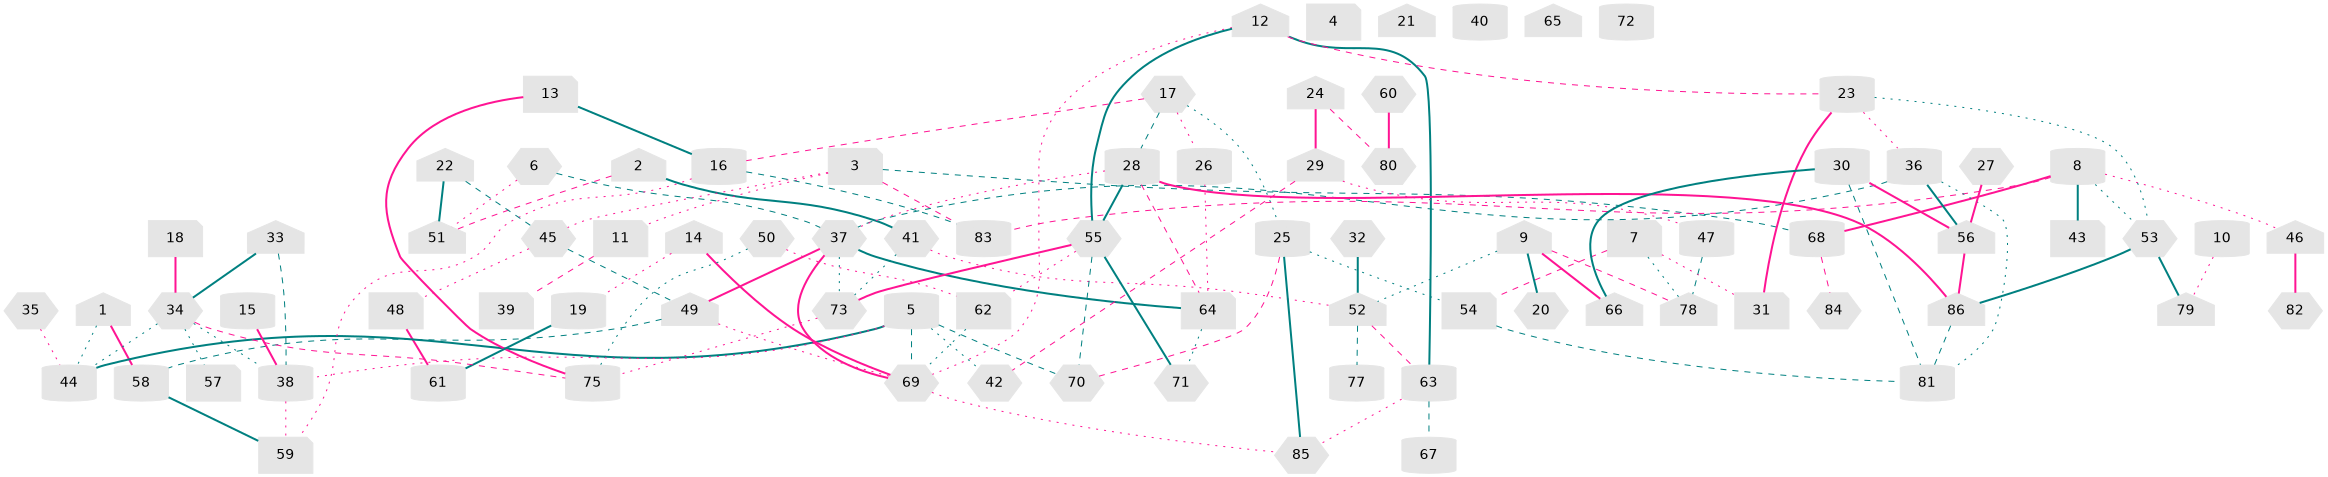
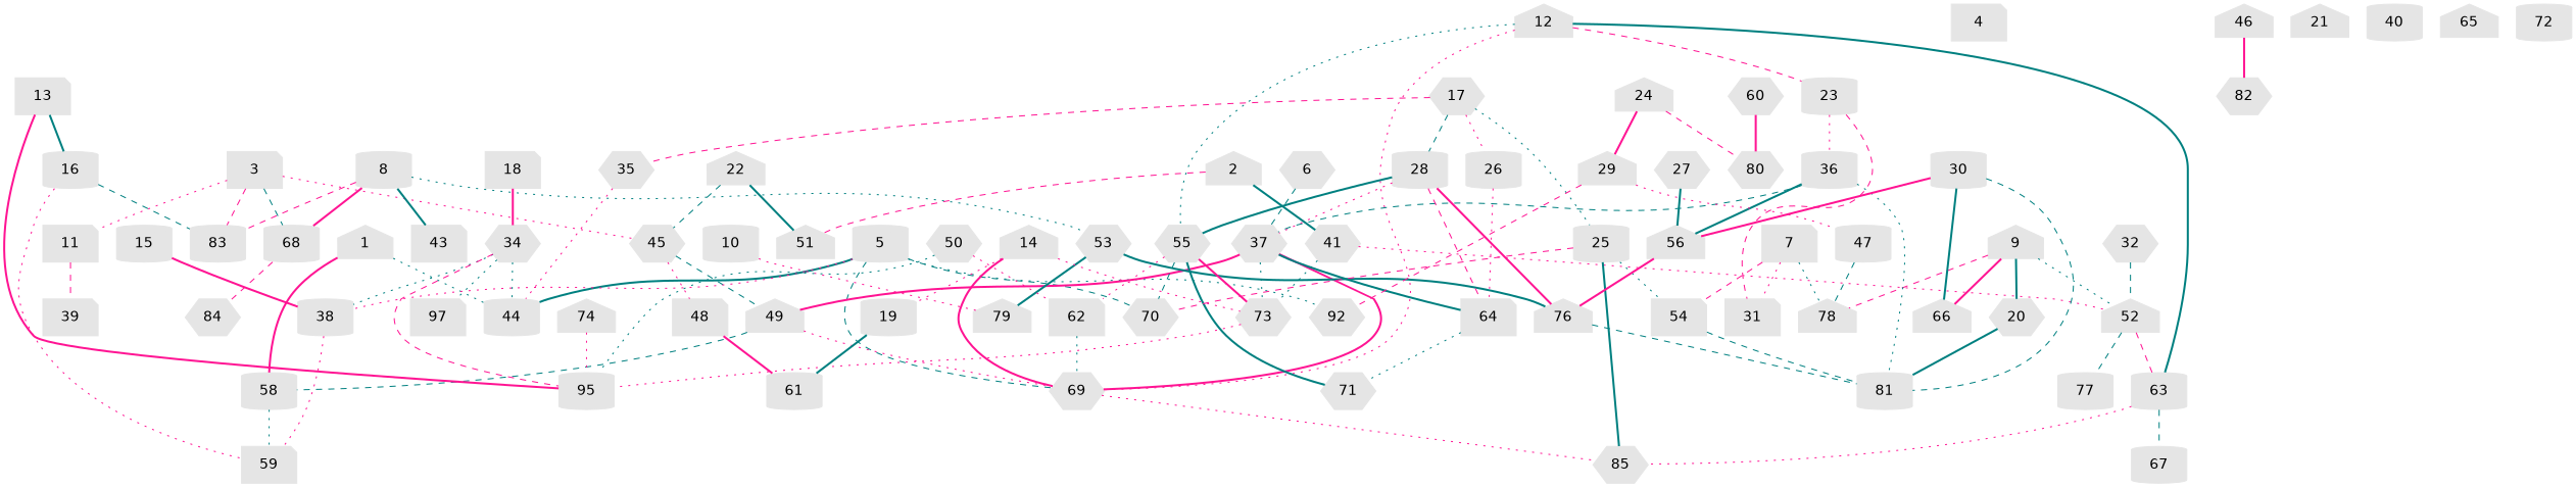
  graph {
    fontname="DejaVu Sans"
    node [color=gray90 fontname="DejaVu Sans" shape=cylinder style=filled]
    edge [color=deeppink fontname="DejaVu Sans" style=dotted]
    1 [shape=house]
    44
    58
    59 [shape=note]
    2 [shape=house]
    41 [shape=hexagon]
    51 [shape=house]
    52 [shape=house]
    73 [shape=hexagon]
    3 [shape=note]
    11 [shape=note]
    45 [shape=hexagon]
    68
    83
    39 [shape=note]
    49 [shape=house]
    48 [shape=note]
    84 [shape=hexagon]
    4 [shape=note]
    5
    38
-   42 [shape=hexagon]
+   42 [shape=hexagon label=92]
    69 [shape=hexagon]
    70 [shape=hexagon]
    85 [shape=hexagon]
    6 [shape=hexagon]
    37 [shape=hexagon]
    64 [shape=note]
    7 [shape=note]
    31 [shape=note]
    54 [shape=note]
    78 [shape=house]
    81
    8
    43 [shape=note]
    46 [shape=house]
    53 [shape=hexagon]
    82 [shape=hexagon]
    79 [shape=house]
-   76 [shape=house label=86]
+   76 [shape=house]
    9 [shape=house]
    20 [shape=hexagon]
    66 [shape=house]
    63
    77
    10
    12 [shape=house]
    23
    55 [shape=hexagon]
    36
    62 [shape=note]
    71 [shape=hexagon]
    67
    13 [shape=note]
    16
-   75
+   75 [label=95]
    14 [shape=house]
    19
    61
    15
    17 [shape=hexagon]
    25
    26
    28
    35 [shape=hexagon]
    18 [shape=note]
    34 [shape=hexagon]
-   57 [shape=note]
+   57 [shape=note label=97]
    21 [shape=house]
    22 [shape=house]
    56 [shape=house]
    24 [shape=house]
    29 [shape=house]
    80 [shape=hexagon]
    47
    27 [shape=hexagon]
    30
    32 [shape=hexagon]
-   33 [shape=house]
    40
    50 [shape=hexagon]
    60 [shape=hexagon]
    65 [shape=house]
    72
+   74 [shape=house]
    1 -- 44 [color=teal]
    1 -- 58 [style=bold]
-   58 -- 59 [color=teal style=bold]
+   58 -- 59 [color=teal]
    2 -- 41 [color=teal style=bold]
    2 -- 51 [style=dashed]
    41 -- 52
    41 -- 73 [color=teal]
    52 -- 63 [style=dashed]
    52 -- 77 [color=teal style=dashed]
    73 -- 75
    3 -- 11
    3 -- 45
    3 -- 68 [color=teal style=dashed]
    3 -- 83 [style=dashed]
    11 -- 39 [style=dashed]
    45 -- 49 [color=teal style=dashed]
    45 -- 48
    68 -- 84 [style=dashed]
    49 -- 58 [color=teal style=dashed]
    49 -- 69
    48 -- 61 [style=bold]
    5 -- 44 [color=teal style=bold]
    5 -- 38
    5 -- 42 [color=teal]
    5 -- 69 [color=teal style=dashed]
    5 -- 70 [color=teal style=dashed]
    38 -- 59
    69 -- 85
-   6 -- 51
    6 -- 37 [color=teal style=dashed]
    37 -- 73 [color=teal]
    37 -- 49 [style=bold]
    37 -- 69 [style=bold]
    37 -- 64 [color=teal style=bold]
    64 -- 71 [color=teal]
    7 -- 31
    7 -- 54 [style=dashed]
    7 -- 78 [color=teal]
    54 -- 81 [color=teal style=dashed]
    8 -- 68 [style=bold]
    8 -- 83 [style=dashed]
    8 -- 43 [color=teal style=bold]
-   8 -- 46
    8 -- 53 [color=teal]
    46 -- 82 [style=bold]
    53 -- 79 [color=teal style=bold]
    53 -- 76 [color=teal style=bold]
    76 -- 81 [color=teal style=dashed]
    9 -- 52 [color=teal]
    9 -- 78 [style=dashed]
    9 -- 20 [color=teal style=bold]
    9 -- 66 [style=bold]
+   20 -- 81 [color=teal style=bold]
    63 -- 85
    63 -- 67 [color=teal style=dashed]
    10 -- 79
    12 -- 69
    12 -- 63 [color=teal style=bold]
    12 -- 23 [style=dashed]
-   12 -- 55 [color=teal style=bold]
-   23 -- 31 [style=bold]
-   23 -- 53 [color=teal]
+   12 -- 55 [color=teal]
+   23 -- 31 [style=dashed]
    23 -- 36
    55 -- 73 [style=bold]
    55 -- 70 [color=teal style=dashed]
    55 -- 62
    55 -- 71 [color=teal style=bold]
    36 -- 37 [color=teal style=dashed]
    36 -- 81 [color=teal]
    36 -- 56 [color=teal style=bold]
    62 -- 69 [color=teal]
    13 -- 16 [color=teal style=bold]
    13 -- 75 [style=bold]
    16 -- 59
    16 -- 83 [color=teal style=dashed]
+   14 -- 73
    14 -- 69 [style=bold]
    14 -- 19
    19 -- 61 [color=teal style=bold]
    15 -- 38 [style=bold]
    17 -- 25 [color=teal]
    17 -- 26
    17 -- 28 [color=teal style=dashed]
-   17 -- 16 [style=dashed]
+   17 -- 35 [style=dashed]
    25 -- 70 [style=dashed]
    25 -- 85 [color=teal style=bold]
    25 -- 54 [color=teal]
    26 -- 64
    28 -- 37
    28 -- 64 [style=dashed]
    28 -- 76 [style=bold]
    28 -- 55 [color=teal style=bold]
    35 -- 44
    18 -- 34 [style=bold]
    34 -- 44 [color=teal]
    34 -- 38 [color=teal]
    34 -- 75 [style=dashed]
    34 -- 57 [color=teal]
    22 -- 51 [color=teal style=bold]
    22 -- 45 [color=teal style=dashed]
    56 -- 76 [style=bold]
    24 -- 29 [style=bold]
    24 -- 80 [style=dashed]
    29 -- 42 [style=dashed]
    29 -- 47
    47 -- 78 [color=teal style=dashed]
-   27 -- 56 [style=bold]
+   27 -- 56 [color=teal style=bold]
    30 -- 81 [color=teal style=dashed]
    30 -- 66 [color=teal style=bold]
    30 -- 56 [style=bold]
-   32 -- 52 [color=teal style=bold]
-   33 -- 38 [color=teal style=dashed]
-   33 -- 34 [color=teal style=bold]
+   32 -- 52 [color=teal style=dashed]
    50 -- 62
    50 -- 75 [color=teal]
    60 -- 80 [style=bold]
+   74 -- 75
  }
